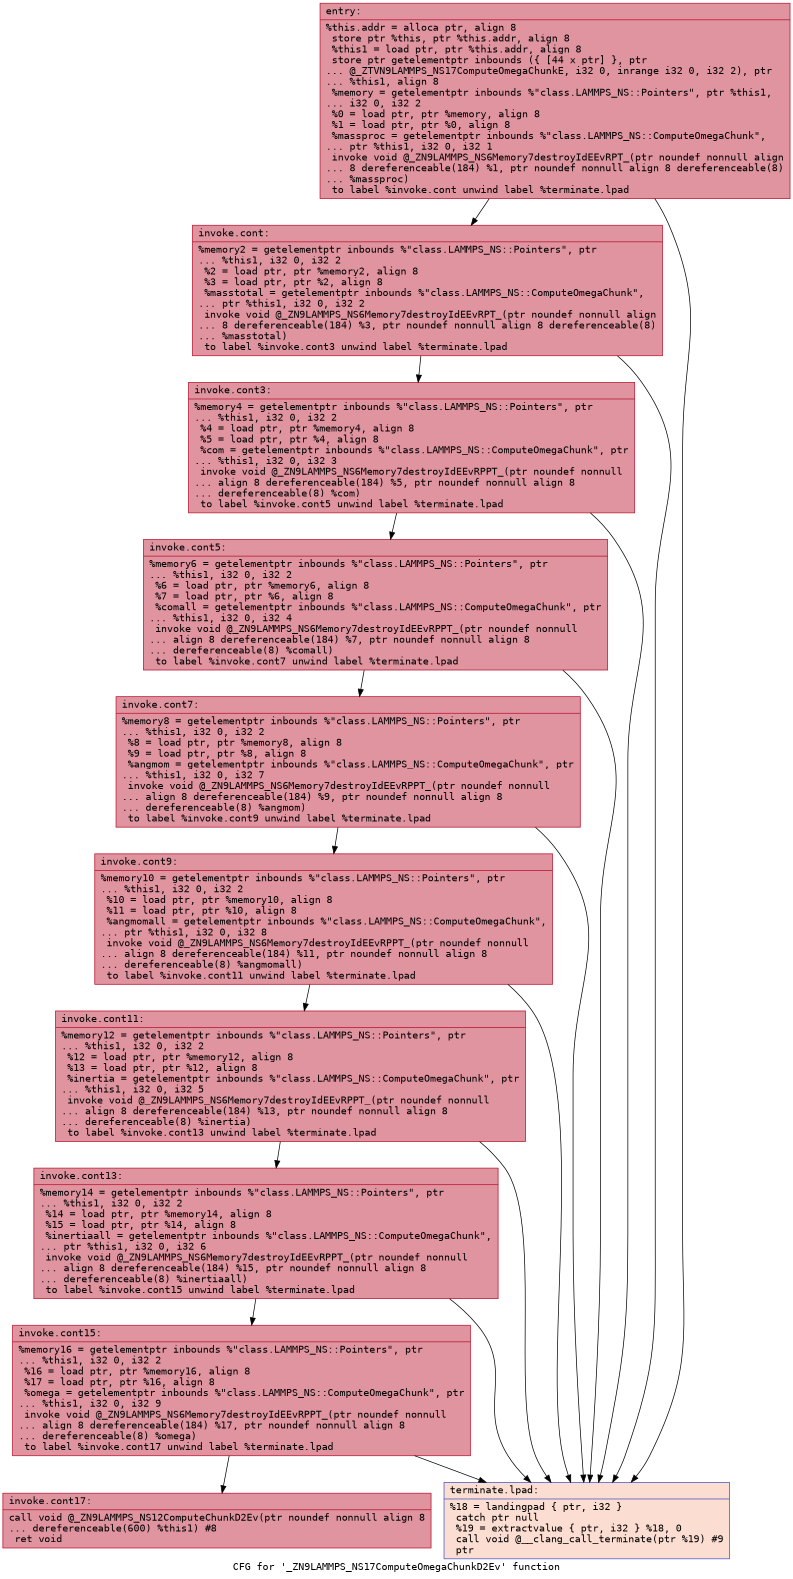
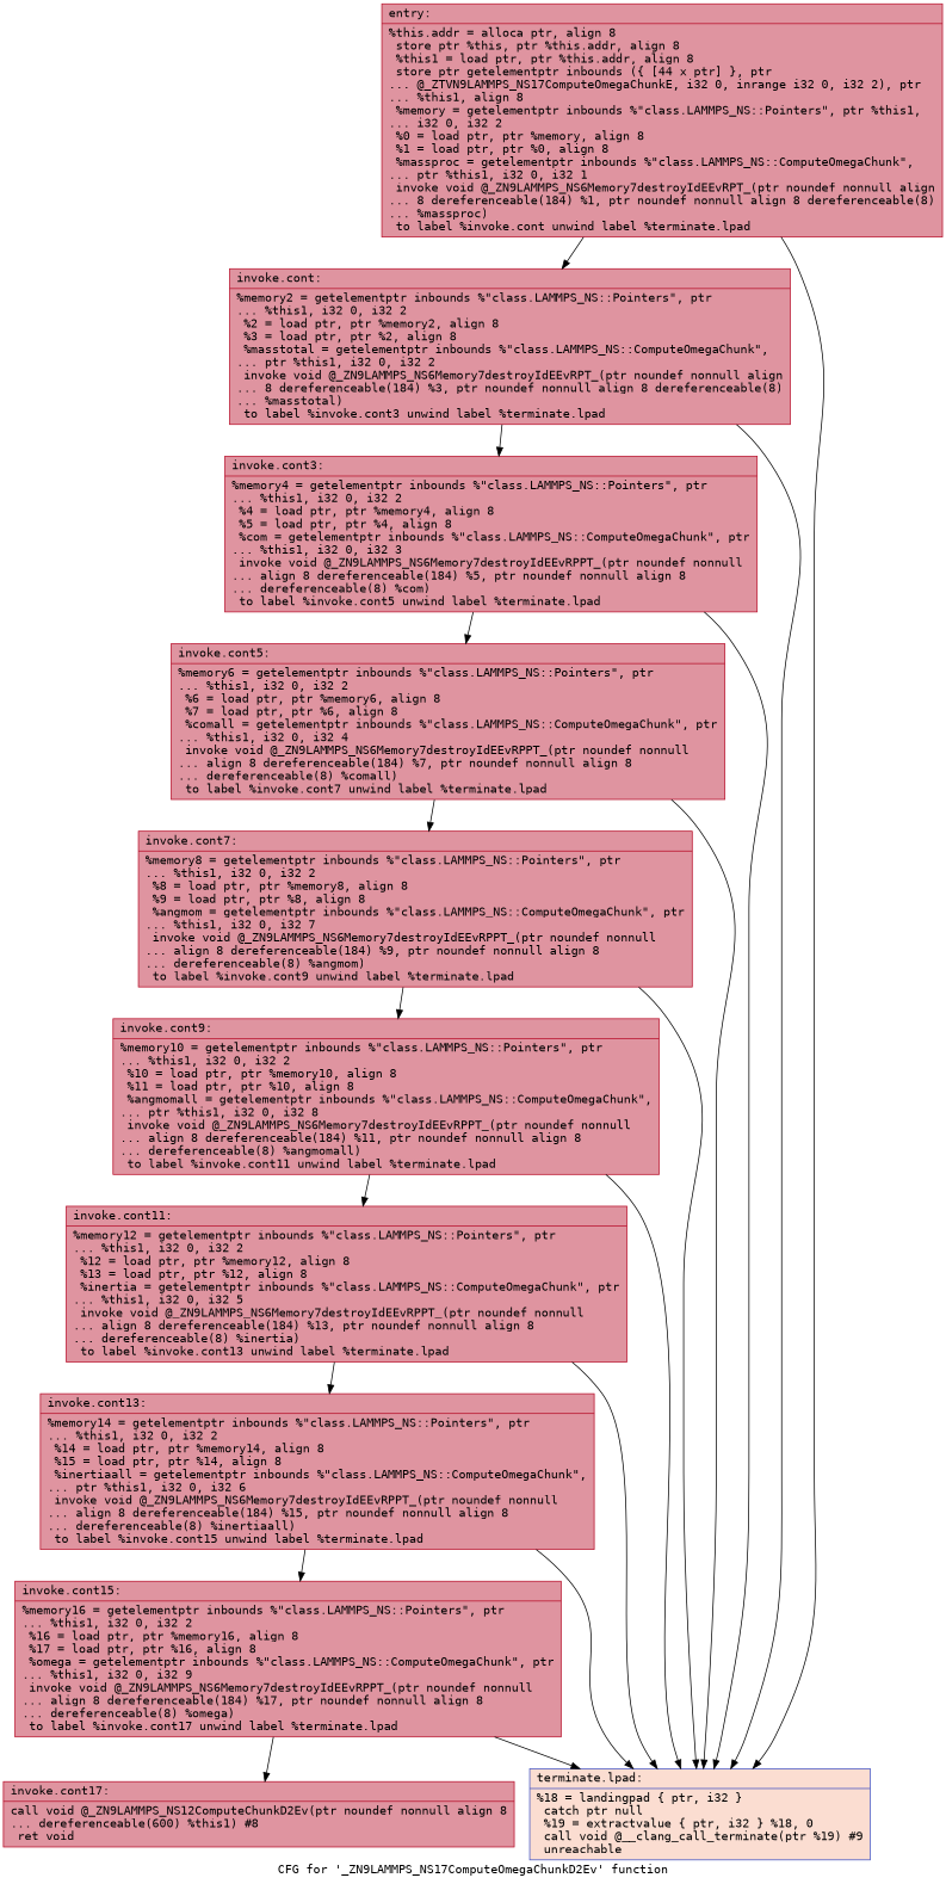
  digraph {
    label="CFG for '_ZN9LAMMPS_NS17ComputeOmegaChunkD2Ev' function"
    fontname="DejaVu Sans Mono"
    node [color="#b70d28ff" fillcolor="#b70d2870" fontname="DejaVu Sans Mono" shape=record style=filled]
    edge [fontname="DejaVu Sans Mono"]
    n1 [label="{entry:\l|  %this.addr = alloca ptr, align 8\l  store ptr %this, ptr %this.addr, align 8\l  %this1 = load ptr, ptr %this.addr, align 8\l  store ptr getelementptr inbounds (\{ [44 x ptr] \}, ptr\l... @_ZTVN9LAMMPS_NS17ComputeOmegaChunkE, i32 0, inrange i32 0, i32 2), ptr\l... %this1, align 8\l  %memory = getelementptr inbounds %\"class.LAMMPS_NS::Pointers\", ptr %this1,\l... i32 0, i32 2\l  %0 = load ptr, ptr %memory, align 8\l  %1 = load ptr, ptr %0, align 8\l  %massproc = getelementptr inbounds %\"class.LAMMPS_NS::ComputeOmegaChunk\",\l... ptr %this1, i32 0, i32 1\l  invoke void @_ZN9LAMMPS_NS6Memory7destroyIdEEvRPT_(ptr noundef nonnull align\l... 8 dereferenceable(184) %1, ptr noundef nonnull align 8 dereferenceable(8)\l... %massproc)\l          to label %invoke.cont unwind label %terminate.lpad\l}"]
    n2 [label="{invoke.cont:\l|  %memory2 = getelementptr inbounds %\"class.LAMMPS_NS::Pointers\", ptr\l... %this1, i32 0, i32 2\l  %2 = load ptr, ptr %memory2, align 8\l  %3 = load ptr, ptr %2, align 8\l  %masstotal = getelementptr inbounds %\"class.LAMMPS_NS::ComputeOmegaChunk\",\l... ptr %this1, i32 0, i32 2\l  invoke void @_ZN9LAMMPS_NS6Memory7destroyIdEEvRPT_(ptr noundef nonnull align\l... 8 dereferenceable(184) %3, ptr noundef nonnull align 8 dereferenceable(8)\l... %masstotal)\l          to label %invoke.cont3 unwind label %terminate.lpad\l}"]
-   n3 [color="#3d50c3ff" fillcolor="#f7b39670" label="{terminate.lpad:\l|  %18 = landingpad \{ ptr, i32 \}\l          catch ptr null\l  %19 = extractvalue \{ ptr, i32 \} %18, 0\l  call void @__clang_call_terminate(ptr %19) #9\l  ptr\l}"]
+   n3 [color="#3d50c3ff" fillcolor="#f7b39670" label="{terminate.lpad:\l|  %18 = landingpad \{ ptr, i32 \}\l          catch ptr null\l  %19 = extractvalue \{ ptr, i32 \} %18, 0\l  call void @__clang_call_terminate(ptr %19) #9\l  unreachable\l}"]
    n4 [label="{invoke.cont3:\l|  %memory4 = getelementptr inbounds %\"class.LAMMPS_NS::Pointers\", ptr\l... %this1, i32 0, i32 2\l  %4 = load ptr, ptr %memory4, align 8\l  %5 = load ptr, ptr %4, align 8\l  %com = getelementptr inbounds %\"class.LAMMPS_NS::ComputeOmegaChunk\", ptr\l... %this1, i32 0, i32 3\l  invoke void @_ZN9LAMMPS_NS6Memory7destroyIdEEvRPPT_(ptr noundef nonnull\l... align 8 dereferenceable(184) %5, ptr noundef nonnull align 8\l... dereferenceable(8) %com)\l          to label %invoke.cont5 unwind label %terminate.lpad\l}"]
    n5 [label="{invoke.cont5:\l|  %memory6 = getelementptr inbounds %\"class.LAMMPS_NS::Pointers\", ptr\l... %this1, i32 0, i32 2\l  %6 = load ptr, ptr %memory6, align 8\l  %7 = load ptr, ptr %6, align 8\l  %comall = getelementptr inbounds %\"class.LAMMPS_NS::ComputeOmegaChunk\", ptr\l... %this1, i32 0, i32 4\l  invoke void @_ZN9LAMMPS_NS6Memory7destroyIdEEvRPPT_(ptr noundef nonnull\l... align 8 dereferenceable(184) %7, ptr noundef nonnull align 8\l... dereferenceable(8) %comall)\l          to label %invoke.cont7 unwind label %terminate.lpad\l}"]
    n6 [label="{invoke.cont7:\l|  %memory8 = getelementptr inbounds %\"class.LAMMPS_NS::Pointers\", ptr\l... %this1, i32 0, i32 2\l  %8 = load ptr, ptr %memory8, align 8\l  %9 = load ptr, ptr %8, align 8\l  %angmom = getelementptr inbounds %\"class.LAMMPS_NS::ComputeOmegaChunk\", ptr\l... %this1, i32 0, i32 7\l  invoke void @_ZN9LAMMPS_NS6Memory7destroyIdEEvRPPT_(ptr noundef nonnull\l... align 8 dereferenceable(184) %9, ptr noundef nonnull align 8\l... dereferenceable(8) %angmom)\l          to label %invoke.cont9 unwind label %terminate.lpad\l}"]
    n7 [label="{invoke.cont9:\l|  %memory10 = getelementptr inbounds %\"class.LAMMPS_NS::Pointers\", ptr\l... %this1, i32 0, i32 2\l  %10 = load ptr, ptr %memory10, align 8\l  %11 = load ptr, ptr %10, align 8\l  %angmomall = getelementptr inbounds %\"class.LAMMPS_NS::ComputeOmegaChunk\",\l... ptr %this1, i32 0, i32 8\l  invoke void @_ZN9LAMMPS_NS6Memory7destroyIdEEvRPPT_(ptr noundef nonnull\l... align 8 dereferenceable(184) %11, ptr noundef nonnull align 8\l... dereferenceable(8) %angmomall)\l          to label %invoke.cont11 unwind label %terminate.lpad\l}"]
    n8 [label="{invoke.cont11:\l|  %memory12 = getelementptr inbounds %\"class.LAMMPS_NS::Pointers\", ptr\l... %this1, i32 0, i32 2\l  %12 = load ptr, ptr %memory12, align 8\l  %13 = load ptr, ptr %12, align 8\l  %inertia = getelementptr inbounds %\"class.LAMMPS_NS::ComputeOmegaChunk\", ptr\l... %this1, i32 0, i32 5\l  invoke void @_ZN9LAMMPS_NS6Memory7destroyIdEEvRPPT_(ptr noundef nonnull\l... align 8 dereferenceable(184) %13, ptr noundef nonnull align 8\l... dereferenceable(8) %inertia)\l          to label %invoke.cont13 unwind label %terminate.lpad\l}"]
    n9 [label="{invoke.cont13:\l|  %memory14 = getelementptr inbounds %\"class.LAMMPS_NS::Pointers\", ptr\l... %this1, i32 0, i32 2\l  %14 = load ptr, ptr %memory14, align 8\l  %15 = load ptr, ptr %14, align 8\l  %inertiaall = getelementptr inbounds %\"class.LAMMPS_NS::ComputeOmegaChunk\",\l... ptr %this1, i32 0, i32 6\l  invoke void @_ZN9LAMMPS_NS6Memory7destroyIdEEvRPPT_(ptr noundef nonnull\l... align 8 dereferenceable(184) %15, ptr noundef nonnull align 8\l... dereferenceable(8) %inertiaall)\l          to label %invoke.cont15 unwind label %terminate.lpad\l}"]
    n10 [label="{invoke.cont15:\l|  %memory16 = getelementptr inbounds %\"class.LAMMPS_NS::Pointers\", ptr\l... %this1, i32 0, i32 2\l  %16 = load ptr, ptr %memory16, align 8\l  %17 = load ptr, ptr %16, align 8\l  %omega = getelementptr inbounds %\"class.LAMMPS_NS::ComputeOmegaChunk\", ptr\l... %this1, i32 0, i32 9\l  invoke void @_ZN9LAMMPS_NS6Memory7destroyIdEEvRPPT_(ptr noundef nonnull\l... align 8 dereferenceable(184) %17, ptr noundef nonnull align 8\l... dereferenceable(8) %omega)\l          to label %invoke.cont17 unwind label %terminate.lpad\l}"]
    n11 [label="{invoke.cont17:\l|  call void @_ZN9LAMMPS_NS12ComputeChunkD2Ev(ptr noundef nonnull align 8\l... dereferenceable(600) %this1) #8\l  ret void\l}"]
    n1 -> n2
    n1 -> n3
    n2 -> n3
    n2 -> n4
    n4 -> n3
    n4 -> n5
    n5 -> n3
    n5 -> n6
    n6 -> n3
    n6 -> n7
    n7 -> n3
    n7 -> n8
    n8 -> n3
    n8 -> n9
    n9 -> n3
    n9 -> n10
    n10 -> n3
    n10 -> n11
  }
